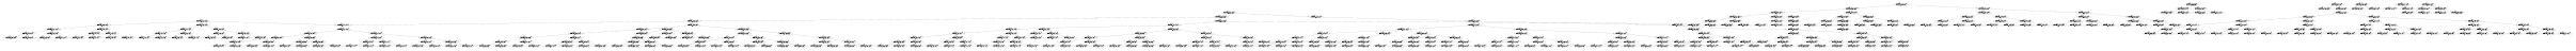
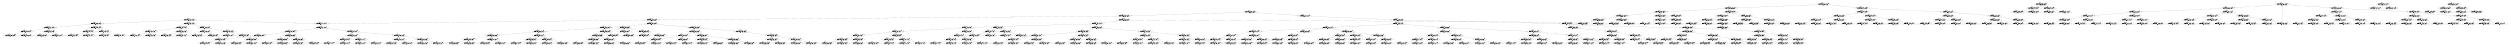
  digraph {
    n1 [label="Node{data=[6232, 6232]}"]
    n2 [label="Node{data=[4663, 4663]}"]
    n3 [label="Node{data=[8172, 8172]}"]
    n4 [label="Node{data=[2232, 2232]}"]
    n5 [label="Node{data=[5138, 5138]}"]
    n6 [label="Node{data=[8808, 8808]}"]
    n7 [label="Node{data=[2171, 2171]}"]
    n8 [label="Node{data=[3097, 3097]}"]
    n9 [label="Node{data=[4817, 4817]}"]
    n10 [label="Node{data=[5884, 5884]}"]
    n11 [label="Node{data=[2187, 2187]}"]
    n12 [label="Node{data=[3081, 3081]}"]
    n13 [label="Node{data=[3425, 3425]}"]
    n14 [label="Node{data=[1488, 1488]}"]
    n15 [label="Node{data=[1480, 1480]}"]
    n16 [label="Node{data=[2008, 2008]}"]
    n17 [label="Node{data=[2179, 2179]}"]
    n18 [label="Node{data=[2224, 2224]}"]
    n19 [label="Node{data=[1248, 1248]}"]
    n20 [label="Node{data=[1484, 1484]}"]
    n21 [label="Node{data=[1492, 1492]}"]
    n22 [label="Node{data=[2167, 2167]}"]
    n23 [label="Node{data=[1182, 1182]}"]
    n24 [label="Node{data=[1436, 1436]}"]
    n25 [label="Node{data=[1482, 1482]}"]
    n26 [label="Node{data=[1486, 1486]}"]
    n27 [label="Node{data=[1163, 1163]}"]
    n28 [label="Node{data=[1239, 1239]}"]
    n29 [label="Node{data=[1377, 1377]}"]
    n30 [label="Node{data=[1459, 1459]}"]
    n31 [label="Node{data=[1481, 1481]}"]
    n32 [label="Node{data=[1483, 1483]}"]
    n33 [label="Node{data=[1485, 1485]}"]
    n34 [label="Node{data=[1487, 1487]}"]
    n35 [label="Node{data=[1490, 1490]}"]
    n36 [label="Node{data=[1745, 1745]}"]
    n37 [label="Node{data=[2010, 2010]}"]
    n38 [label="Node{data=[2169, 2169]}"]
    n39 [label="Node{data=[1489, 1489]}"]
    n40 [label="Node{data=[1491, 1491]}"]
    n41 [label="Node{data=[1493, 1493]}"]
    n42 [label="Node{data=[1907, 1907]}"]
    n43 [label="Node{data=[2009, 2009]}"]
    n44 [label="Node{data=[2016, 2016]}"]
    n45 [label="Node{data=[2168, 2168]}"]
    n46 [label="Node{data=[2170, 2170]}"]
    n47 [label="Node{data=[2175, 2175]}"]
    n48 [label="Node{data=[2183, 2183]}"]
    n49 [label="Node{data=[2220, 2220]}"]
    n50 [label="Node{data=[2228, 2228]}"]
    n51 [label="Node{data=[2173, 2173]}"]
    n52 [label="Node{data=[2177, 2177]}"]
    n53 [label="Node{data=[2181, 2181]}"]
    n54 [label="Node{data=[2185, 2185]}"]
    n55 [label="Node{data=[2172, 2172]}"]
    n56 [label="Node{data=[2174, 2174]}"]
    n57 [label="Node{data=[2176, 2176]}"]
    n58 [label="Node{data=[2178, 2178]}"]
    n59 [label="Node{data=[2180, 2180]}"]
    n60 [label="Node{data=[2182, 2182]}"]
    n61 [label="Node{data=[2184, 2184]}"]
    n62 [label="Node{data=[2186, 2186]}"]
    n63 [label="Node{data=[2189, 2189]}"]
    n64 [label="Node{data=[2222, 2222]}"]
    n65 [label="Node{data=[2226, 2226]}"]
    n66 [label="Node{data=[2230, 2230]}"]
    n67 [label="Node{data=[2188, 2188]}"]
    n68 [label="Node{data=[2190, 2190]}"]
    n69 [label="Node{data=[2221, 2221]}"]
    n70 [label="Node{data=[2223, 2223]}"]
    n71 [label="Node{data=[2225, 2225]}"]
    n72 [label="Node{data=[2227, 2227]}"]
    n73 [label="Node{data=[2229, 2229]}"]
    n74 [label="Node{data=[2231, 2231]}"]
    n75 [label="Node{data=[3073, 3073]}"]
    n76 [label="Node{data=[3089, 3089]}"]
    n77 [label="Node{data=[3105, 3105]}"]
    n78 [label="Node{data=[4655, 4655]}"]
    n79 [label="Node{data=[2236, 2236]}"]
    n80 [label="Node{data=[3077, 3077]}"]
    n81 [label="Node{data=[3085, 3085]}"]
    n82 [label="Node{data=[2234, 2234]}"]
    n83 [label="Node{data=[3071, 3071]}"]
    n84 [label="Node{data=[3075, 3075]}"]
    n85 [label="Node{data=[3079, 3079]}"]
    n86 [label="Node{data=[2233, 2233]}"]
    n87 [label="Node{data=[2235, 2235]}"]
    n88 [label="Node{data=[2245, 2245]}"]
    n89 [label="Node{data=[3072, 3072]}"]
    n90 [label="Node{data=[3074, 3074]}"]
    n91 [label="Node{data=[3076, 3076]}"]
    n92 [label="Node{data=[3078, 3078]}"]
    n93 [label="Node{data=[3080, 3080]}"]
    n94 [label="Node{data=[3083, 3083]}"]
    n95 [label="Node{data=[3087, 3087]}"]
    n96 [label="Node{data=[3093, 3093]}"]
    n97 [label="Node{data=[3091, 3091]}"]
    n98 [label="Node{data=[3095, 3095]}"]
    n99 [label="Node{data=[3082, 3082]}"]
    n100 [label="Node{data=[3084, 3084]}"]
    n101 [label="Node{data=[3086, 3086]}"]
    n102 [label="Node{data=[3088, 3088]}"]
    n103 [label="Node{data=[3090, 3090]}"]
    n104 [label="Node{data=[3092, 3092]}"]
    n105 [label="Node{data=[3094, 3094]}"]
    n106 [label="Node{data=[3096, 3096]}"]
    n107 [label="Node{data=[3101, 3101]}"]
    n108 [label="Node{data=[3361, 3361]}"]
    n109 [label="Node{data=[4659, 4659]}"]
    n110 [label="Node{data=[3099, 3099]}"]
    n111 [label="Node{data=[3103, 3103]}"]
    n112 [label="Node{data=[3349, 3349]}"]
    n113 [label="Node{data=[3363, 3363]}"]
    n114 [label="Node{data=[3098, 3098]}"]
    n115 [label="Node{data=[3100, 3100]}"]
    n116 [label="Node{data=[3102, 3102]}"]
    n117 [label="Node{data=[3104, 3104]}"]
    n118 [label="Node{data=[3106, 3106]}"]
    n119 [label="Node{data=[3360, 3360]}"]
    n120 [label="Node{data=[3362, 3362]}"]
    n121 [label="Node{data=[3364, 3364]}"]
    n122 [label="Node{data=[3635, 3635]}"]
    n123 [label="Node{data=[3440, 3440]}"]
    n124 [label="Node{data=[3679, 3679]}"]
    n125 [label="Node{data=[4657, 4657]}"]
    n126 [label="Node{data=[4661, 4661]}"]
    n127 [label="Node{data=[3439, 3439]}"]
    n128 [label="Node{data=[3604, 3604]}"]
    n129 [label="Node{data=[3651, 3651]}"]
    n130 [label="Node{data=[3761, 3761]}"]
    n131 [label="Node{data=[4656, 4656]}"]
    n132 [label="Node{data=[4658, 4658]}"]
    n133 [label="Node{data=[4660, 4660]}"]
    n134 [label="Node{data=[4662, 4662]}"]
    n135 [label="Node{data=[4703, 4703]}"]
    n136 [label="Node{data=[4868, 4868]}"]
    n137 [label="Node{data=[6182, 6182]}"]
    n138 [label="Node{data=[5883, 5883]}"]
    n139 [label="Node{data=[6198, 6198]}"]
    n140 [label="Node{data=[4671, 4671]}"]
    n141 [label="Node{data=[4780, 4780]}"]
    n142 [label="Node{data=[4825, 4825]}"]
    n143 [label="Node{data=[4876, 4876]}"]
    n144 [label="Node{data=[4667, 4667]}"]
    n145 [label="Node{data=[4699, 4699]}"]
    n146 [label="Node{data=[4707, 4707]}"]
    n147 [label="Node{data=[4812, 4812]}"]
    n148 [label="Node{data=[4665, 4665]}"]
    n149 [label="Node{data=[4669, 4669]}"]
    n150 [label="Node{data=[4673, 4673]}"]
    n151 [label="Node{data=[4701, 4701]}"]
    n152 [label="Node{data=[4664, 4664]}"]
    n153 [label="Node{data=[4666, 4666]}"]
    n154 [label="Node{data=[4668, 4668]}"]
    n155 [label="Node{data=[4672, 4672]}"]
    n156 [label="Node{data=[4674, 4674]}"]
    n157 [label="Node{data=[4700, 4700]}"]
    n158 [label="Node{data=[4702, 4702]}"]
    n159 [label="Node{data=[4705, 4705]}"]
    n160 [label="Node{data=[4755, 4755]}"]
    n161 [label="Node{data=[4813, 4813]}"]
    n162 [label="Node{data=[4811, 4811]}"]
    n163 [label="Node{data=[4815, 4815]}"]
+   n164 [label="Node{data=[4704, 4704]}"]
    n165 [label="Node{data=[4706, 4706]}"]
    n166 [label="Node{data=[4750, 4750]}"]
    n167 [label="Node{data=[4775, 4775]}"]
    n168 [label="Node{data=[4810, 4810]}"]
    n169 [label="Node{data=[4814, 4814]}"]
    n170 [label="Node{data=[4816, 4816]}"]
    n171 [label="Node{data=[4821, 4821]}"]
    n172 [label="Node{data=[4864, 4864]}"]
    n173 [label="Node{data=[4872, 4872]}"]
    n174 [label="Node{data=[4880, 4880]}"]
    n175 [label="Node{data=[4819, 4819]}"]
    n176 [label="Node{data=[4823, 4823]}"]
    n177 [label="Node{data=[4862, 4862]}"]
    n178 [label="Node{data=[4866, 4866]}"]
    n179 [label="Node{data=[4818, 4818]}"]
    n180 [label="Node{data=[4820, 4820]}"]
    n181 [label="Node{data=[4822, 4822]}"]
    n182 [label="Node{data=[4824, 4824]}"]
    n183 [label="Node{data=[4861, 4861]}"]
    n184 [label="Node{data=[4863, 4863]}"]
    n185 [label="Node{data=[4865, 4865]}"]
    n186 [label="Node{data=[4867, 4867]}"]
    n187 [label="Node{data=[4870, 4870]}"]
    n188 [label="Node{data=[4874, 4874]}"]
    n189 [label="Node{data=[4878, 4878]}"]
    n190 [label="Node{data=[5108, 5108]}"]
    n191 [label="Node{data=[4869, 4869]}"]
    n192 [label="Node{data=[4871, 4871]}"]
    n193 [label="Node{data=[4873, 4873]}"]
    n194 [label="Node{data=[4875, 4875]}"]
    n195 [label="Node{data=[4877, 4877]}"]
    n196 [label="Node{data=[4879, 4879]}"]
    n197 [label="Node{data=[4881, 4881]}"]
    n198 [label="Node{data=[5115, 5115]}"]
    n199 [label="Node{data=[5419, 5419]}"]
    n200 [label="Node{data=[5891, 5891]}"]
    n201 [label="Node{data=[6190, 6190]}"]
    n202 [label="Node{data=[6224, 6224]}"]
    n203 [label="Node{data=[5270, 5270]}"]
    n204 [label="Node{data=[5582, 5582]}"]
    n205 [label="Node{data=[5887, 5887]}"]
    n206 [label="Node{data=[6150, 6150]}"]
    n207 [label="Node{data=[5166, 5166]}"]
    n208 [label="Node{data=[5355, 5355]}"]
    n209 [label="Node{data=[5529, 5529]}"]
    n210 [label="Node{data=[5818, 5818]}"]
    n211 [label="Node{data=[5152, 5152]}"]
    n212 [label="Node{data=[5246, 5246]}"]
    n213 [label="Node{data=[5354, 5354]}"]
    n214 [label="Node{data=[5382, 5382]}"]
    n215 [label="Node{data=[5503, 5503]}"]
    n216 [label="Node{data=[5543, 5543]}"]
    n217 [label="Node{data=[5624, 5624]}"]
    n218 [label="Node{data=[5882, 5882]}"]
    n219 [label="Node{data=[5885, 5885]}"]
    n220 [label="Node{data=[5889, 5889]}"]
    n221 [label="Node{data=[5893, 5893]}"]
    n222 [label="Node{data=[6180, 6180]}"]
    n223 [label="Node{data=[5886, 5886]}"]
    n224 [label="Node{data=[5888, 5888]}"]
    n225 [label="Node{data=[5890, 5890]}"]
    n226 [label="Node{data=[5892, 5892]}"]
    n227 [label="Node{data=[6179, 6179]}"]
    n228 [label="Node{data=[6181, 6181]}"]
    n229 [label="Node{data=[5894, 5894]}"]
    n230 [label="Node{data=[6186, 6186]}"]
    n231 [label="Node{data=[6194, 6194]}"]
    n232 [label="Node{data=[6220, 6220]}"]
    n233 [label="Node{data=[6228, 6228]}"]
    n234 [label="Node{data=[6184, 6184]}"]
    n235 [label="Node{data=[6188, 6188]}"]
    n236 [label="Node{data=[6192, 6192]}"]
    n237 [label="Node{data=[6196, 6196]}"]
    n238 [label="Node{data=[6183, 6183]}"]
    n239 [label="Node{data=[6185, 6185]}"]
    n240 [label="Node{data=[6187, 6187]}"]
    n241 [label="Node{data=[6189, 6189]}"]
    n242 [label="Node{data=[6191, 6191]}"]
    n243 [label="Node{data=[6193, 6193]}"]
    n244 [label="Node{data=[6195, 6195]}"]
    n245 [label="Node{data=[6197, 6197]}"]
    n246 [label="Node{data=[6218, 6218]}"]
    n247 [label="Node{data=[6222, 6222]}"]
    n248 [label="Node{data=[6226, 6226]}"]
    n249 [label="Node{data=[6230, 6230]}"]
    n250 [label="Node{data=[6199, 6199]}"]
    n251 [label="Node{data=[6219, 6219]}"]
    n252 [label="Node{data=[6221, 6221]}"]
    n253 [label="Node{data=[6223, 6223]}"]
    n254 [label="Node{data=[6225, 6225]}"]
    n255 [label="Node{data=[6227, 6227]}"]
    n256 [label="Node{data=[6229, 6229]}"]
    n257 [label="Node{data=[6231, 6231]}"]
    n258 [label="Node{data=[7866, 7866]}"]
    n259 [label="Node{data=[7823, 7823]}"]
    n260 [label="Node{data=[7882, 7882]}"]
    n261 [label="Node{data=[8745, 8745]}"]
    n262 [label="Node{data=[8944, 8944]}"]
    n263 [label="Node{data=[7815, 7815]}"]
    n264 [label="Node{data=[7831, 7831]}"]
    n265 [label="Node{data=[7874, 7874]}"]
    n266 [label="Node{data=[7890, 7890]}"]
    n267 [label="Node{data=[7811, 7811]}"]
    n268 [label="Node{data=[7819, 7819]}"]
    n269 [label="Node{data=[7827, 7827]}"]
+   n270 [label="Node{data=[7835, 7835]}"]
    n271 [label="Node{data=[6234, 6234]}"]
    n272 [label="Node{data=[7813, 7813]}"]
    n273 [label="Node{data=[7817, 7817]}"]
    n274 [label="Node{data=[7821, 7821]}"]
    n275 [label="Node{data=[6233, 6233]}"]
    n276 [label="Node{data=[6280, 6280]}"]
    n277 [label="Node{data=[7812, 7812]}"]
    n278 [label="Node{data=[7814, 7814]}"]
    n279 [label="Node{data=[7816, 7816]}"]
    n280 [label="Node{data=[7818, 7818]}"]
    n281 [label="Node{data=[7820, 7820]}"]
    n282 [label="Node{data=[7822, 7822]}"]
    n283 [label="Node{data=[7825, 7825]}"]
    n284 [label="Node{data=[7829, 7829]}"]
    n285 [label="Node{data=[7833, 7833]}"]
    n286 [label="Node{data=[7864, 7864]}"]
    n287 [label="Node{data=[7824, 7824]}"]
    n288 [label="Node{data=[7826, 7826]}"]
    n289 [label="Node{data=[7828, 7828]}"]
    n290 [label="Node{data=[7830, 7830]}"]
    n291 [label="Node{data=[7832, 7832]}"]
    n292 [label="Node{data=[7834, 7834]}"]
    n293 [label="Node{data=[7836, 7836]}"]
    n294 [label="Node{data=[7865, 7865]}"]
    n295 [label="Node{data=[7870, 7870]}"]
    n296 [label="Node{data=[7878, 7878]}"]
    n297 [label="Node{data=[7886, 7886]}"]
    n298 [label="Node{data=[7894, 7894]}"]
    n299 [label="Node{data=[7868, 7868]}"]
    n300 [label="Node{data=[7876, 7876]}"]
    n301 [label="Node{data=[7880, 7880]}"]
    n302 [label="Node{data=[7867, 7867]}"]
    n303 [label="Node{data=[7869, 7869]}"]
    n304 [label="Node{data=[7872, 7872]}"]
    n305 [label="Node{data=[7871, 7871]}"]
    n306 [label="Node{data=[7873, 7873]}"]
    n307 [label="Node{data=[7875, 7875]}"]
    n308 [label="Node{data=[7877, 7877]}"]
    n309 [label="Node{data=[7879, 7879]}"]
    n310 [label="Node{data=[7881, 7881]}"]
    n311 [label="Node{data=[7884, 7884]}"]
    n312 [label="Node{data=[7888, 7888]}"]
    n313 [label="Node{data=[7892, 7892]}"]
    n314 [label="Node{data=[7896, 7896]}"]
    n315 [label="Node{data=[7883, 7883]}"]
    n316 [label="Node{data=[7885, 7885]}"]
    n317 [label="Node{data=[7887, 7887]}"]
    n318 [label="Node{data=[7889, 7889]}"]
    n319 [label="Node{data=[7891, 7891]}"]
    n320 [label="Node{data=[7893, 7893]}"]
    n321 [label="Node{data=[7895, 7895]}"]
    n322 [label="Node{data=[8111, 8111]}"]
    n323 [label="Node{data=[8225, 8225]}"]
    n324 [label="Node{data=[8761, 8761]}"]
    n325 [label="Node{data=[8936, 8936]}"]
    n326 [label="Node{data=[8960, 8960]}"]
    n327 [label="Node{data=[8180, 8180]}"]
    n328 [label="Node{data=[8737, 8737]}"]
    n329 [label="Node{data=[8753, 8753]}"]
    n330 [label="Node{data=[8800, 8800]}"]
    n331 [label="Node{data=[8749, 8749]}"]
    n332 [label="Node{data=[8176, 8176]}"]
    n333 [label="Node{data=[8184, 8184]}"]
    n334 [label="Node{data=[8733, 8733]}"]
    n335 [label="Node{data=[8741, 8741]}"]
    n336 [label="Node{data=[8174, 8174]}"]
    n337 [label="Node{data=[8178, 8178]}"]
    n338 [label="Node{data=[8182, 8182]}"]
    n339 [label="Node{data=[8186, 8186]}"]
    n340 [label="Node{data=[8173, 8173]}"]
    n341 [label="Node{data=[8175, 8175]}"]
    n342 [label="Node{data=[8177, 8177]}"]
    n343 [label="Node{data=[8181, 8181]}"]
    n344 [label="Node{data=[8183, 8183]}"]
    n345 [label="Node{data=[8185, 8185]}"]
    n346 [label="Node{data=[8187, 8187]}"]
    n347 [label="Node{data=[8672, 8672]}"]
    n348 [label="Node{data=[8735, 8735]}"]
    n349 [label="Node{data=[8739, 8739]}"]
    n350 [label="Node{data=[8743, 8743]}"]
    n351 [label="Node{data=[8411, 8411]}"]
    n352 [label="Node{data=[8732, 8732]}"]
    n353 [label="Node{data=[8734, 8734]}"]
    n354 [label="Node{data=[8736, 8736]}"]
    n355 [label="Node{data=[8738, 8738]}"]
    n356 [label="Node{data=[8740, 8740]}"]
    n357 [label="Node{data=[8742, 8742]}"]
    n358 [label="Node{data=[8744, 8744]}"]
    n359 [label="Node{data=[8757, 8757]}"]
    n360 [label="Node{data=[8765, 8765]}"]
    n361 [label="Node{data=[8804, 8804]}"]
    n362 [label="Node{data=[8798, 8798]}"]
    n363 [label="Node{data=[8747, 8747]}"]
    n364 [label="Node{data=[8751, 8751]}"]
    n365 [label="Node{data=[8755, 8755]}"]
    n366 [label="Node{data=[8759, 8759]}"]
    n367 [label="Node{data=[8746, 8746]}"]
    n368 [label="Node{data=[8748, 8748]}"]
    n369 [label="Node{data=[8750, 8750]}"]
    n370 [label="Node{data=[8752, 8752]}"]
    n371 [label="Node{data=[8754, 8754]}"]
    n372 [label="Node{data=[8756, 8756]}"]
    n373 [label="Node{data=[8758, 8758]}"]
    n374 [label="Node{data=[8760, 8760]}"]
    n375 [label="Node{data=[8763, 8763]}"]
    n376 [label="Node{data=[8802, 8802]}"]
    n377 [label="Node{data=[8806, 8806]}"]
    n378 [label="Node{data=[8762, 8762]}"]
    n379 [label="Node{data=[8764, 8764]}"]
    n380 [label="Node{data=[8797, 8797]}"]
    n381 [label="Node{data=[8799, 8799]}"]
    n382 [label="Node{data=[8801, 8801]}"]
    n383 [label="Node{data=[8803, 8803]}"]
    n384 [label="Node{data=[8805, 8805]}"]
    n385 [label="Node{data=[8807, 8807]}"]
    n386 [label="Node{data=[8940, 8940]}"]
    n387 [label="Node{data=[8952, 8952]}"]
    n388 [label="Node{data=[9009, 9009]}"]
    n389 [label="Node{data=[8812, 8812]}"]
    n390 [label="Node{data=[8810, 8810]}"]
    n391 [label="Node{data=[8934, 8934]}"]
    n392 [label="Node{data=[8938, 8938]}"]
    n393 [label="Node{data=[8942, 8942]}"]
    n394 [label="Node{data=[8809, 8809]}"]
    n395 [label="Node{data=[8811, 8811]}"]
    n396 [label="Node{data=[8813, 8813]}"]
    n397 [label="Node{data=[8935, 8935]}"]
    n398 [label="Node{data=[8937, 8937]}"]
    n399 [label="Node{data=[8939, 8939]}"]
    n400 [label="Node{data=[8941, 8941]}"]
    n401 [label="Node{data=[8943, 8943]}"]
    n402 [label="Node{data=[8948, 8948]}"]
    n403 [label="Node{data=[8956, 8956]}"]
    n404 [label="Node{data=[8962, 8962]}"]
    n405 [label="Node{data=[9673, 9673]}"]
    n406 [label="Node{data=[8946, 8946]}"]
    n407 [label="Node{data=[8950, 8950]}"]
    n408 [label="Node{data=[8954, 8954]}"]
    n409 [label="Node{data=[8958, 8958]}"]
    n410 [label="Node{data=[8945, 8945]}"]
    n411 [label="Node{data=[8947, 8947]}"]
    n412 [label="Node{data=[8949, 8949]}"]
    n413 [label="Node{data=[8951, 8951]}"]
    n414 [label="Node{data=[8953, 8953]}"]
    n415 [label="Node{data=[8955, 8955]}"]
    n416 [label="Node{data=[8957, 8957]}"]
    n417 [label="Node{data=[8959, 8959]}"]
    n418 [label="Node{data=[8961, 8961]}"]
    n419 [label="Node{data=[8963, 8963]}"]
    n420 [label="Node{data=[9671, 9671]}"]
    n421 [label="Node{data=[9689, 9689]}"]
    n422 [label="Node{data=[9670, 9670]}"]
    n423 [label="Node{data=[9672, 9672]}"]
    n424 [label="Node{data=[9928, 9928]}"]
    n1 -> n2
    n1 -> n3
    n2 -> n4
    n2 -> n5
    n3 -> n6
    n4 -> n7
    n4 -> n8
    n5 -> n9
    n5 -> n10
    n6 -> n261
    n6 -> n262
    n7 -> n11
    n8 -> n12
    n8 -> n13
    n9 -> n135
    n9 -> n136
    n11 -> n17
    n11 -> n18
    n12 -> n75
    n12 -> n76
    n13 -> n77
    n13 -> n78
    n14 -> n7
    n14 -> n15
    n14 -> n16
    n15 -> n19
    n15 -> n20
    n16 -> n21
    n16 -> n22
    n17 -> n47
    n17 -> n48
    n18 -> n49
    n18 -> n50
    n19 -> n23
    n19 -> n24
    n20 -> n25
    n20 -> n26
    n21 -> n35
    n21 -> n36
    n22 -> n37
    n22 -> n38
    n23 -> n27
    n23 -> n28
    n24 -> n29
    n24 -> n30
    n25 -> n31
    n25 -> n32
    n26 -> n33
    n26 -> n34
    n35 -> n39
    n35 -> n40
    n36 -> n41
    n36 -> n42
    n37 -> n43
    n37 -> n44
    n38 -> n45
    n38 -> n46
    n47 -> n51
    n47 -> n52
    n48 -> n53
    n48 -> n54
    n49 -> n63
    n49 -> n64
    n50 -> n65
    n50 -> n66
    n51 -> n55
    n51 -> n56
    n52 -> n57
    n52 -> n58
    n53 -> n59
    n53 -> n60
    n54 -> n61
    n54 -> n62
    n63 -> n67
    n63 -> n68
    n64 -> n69
    n64 -> n70
    n65 -> n71
    n65 -> n72
    n66 -> n73
    n66 -> n74
    n75 -> n79
    n75 -> n80
    n76 -> n81
    n77 -> n107
    n77 -> n108
    n78 -> n109
    n79 -> n82
    n79 -> n83
    n80 -> n84
    n80 -> n85
    n81 -> n94
    n81 -> n95
    n82 -> n86
    n82 -> n87
    n83 -> n88
    n83 -> n89
    n84 -> n90
    n84 -> n91
    n85 -> n92
    n85 -> n93
    n94 -> n99
    n94 -> n100
    n95 -> n101
    n95 -> n102
    n96 -> n76
    n96 -> n97
    n96 -> n98
    n97 -> n103
    n97 -> n104
    n98 -> n105
    n98 -> n106
    n107 -> n110
    n107 -> n111
    n108 -> n112
    n108 -> n113
    n109 -> n125
    n109 -> n126
    n110 -> n114
    n110 -> n115
    n111 -> n116
    n111 -> n117
    n112 -> n118
    n112 -> n119
    n113 -> n120
    n113 -> n121
    n122 -> n123
    n122 -> n124
    n123 -> n127
    n123 -> n128
    n124 -> n129
    n124 -> n130
    n125 -> n131
    n125 -> n132
    n126 -> n133
    n126 -> n134
    n135 -> n140
    n135 -> n141
    n136 -> n142
    n136 -> n143
    n137 -> n138
    n137 -> n139
    n138 -> n199
    n138 -> n200
    n139 -> n201
    n139 -> n202
    n140 -> n144
    n140 -> n145
    n141 -> n146
    n141 -> n147
    n142 -> n171
    n142 -> n172
    n143 -> n173
    n143 -> n174
    n144 -> n148
    n144 -> n149
    n145 -> n150
    n145 -> n151
    n146 -> n159
    n146 -> n160
    n148 -> n152
    n148 -> n153
    n149 -> n154
    n150 -> n155
    n150 -> n156
    n151 -> n157
    n151 -> n158
+   n159 -> n164
    n159 -> n165
    n160 -> n166
    n160 -> n167
    n161 -> n162
    n161 -> n163
    n162 -> n147
    n162 -> n168
    n163 -> n169
    n163 -> n170
    n171 -> n175
    n171 -> n176
    n172 -> n177
    n172 -> n178
    n173 -> n187
    n173 -> n188
    n174 -> n189
    n174 -> n190
    n175 -> n179
    n175 -> n180
    n176 -> n181
    n176 -> n182
    n177 -> n183
    n177 -> n184
    n178 -> n185
    n178 -> n186
    n187 -> n191
    n187 -> n192
    n188 -> n193
    n188 -> n194
    n189 -> n195
    n189 -> n196
    n190 -> n197
    n190 -> n198
    n199 -> n203
    n199 -> n204
    n200 -> n205
    n200 -> n206
    n201 -> n230
    n201 -> n231
    n202 -> n232
    n202 -> n233
    n203 -> n207
    n203 -> n208
    n204 -> n209
    n204 -> n210
    n205 -> n219
    n205 -> n220
    n206 -> n221
    n206 -> n222
    n207 -> n211
    n207 -> n212
    n208 -> n213
    n209 -> n215
    n209 -> n216
    n210 -> n217
    n210 -> n218
    n213 -> n214
    n219 -> n10
    n219 -> n223
    n220 -> n224
    n220 -> n225
    n221 -> n226
    n222 -> n227
    n222 -> n228
    n229 -> n221
    n230 -> n234
    n230 -> n235
    n231 -> n236
    n231 -> n237
    n232 -> n246
    n232 -> n247
    n233 -> n248
    n233 -> n249
    n234 -> n238
    n234 -> n239
    n235 -> n240
    n235 -> n241
    n236 -> n242
    n236 -> n243
    n237 -> n244
    n237 -> n245
    n246 -> n250
    n246 -> n251
    n247 -> n252
    n247 -> n253
    n248 -> n254
    n248 -> n255
    n249 -> n256
    n249 -> n257
    n258 -> n259
    n258 -> n260
    n259 -> n263
    n259 -> n264
    n260 -> n265
    n260 -> n266
    n261 -> n323
    n261 -> n324
    n262 -> n325
    n262 -> n326
    n263 -> n267
    n263 -> n268
    n264 -> n269
+   n264 -> n270
    n265 -> n295
    n265 -> n296
    n266 -> n297
    n266 -> n298
    n267 -> n271
    n267 -> n272
    n268 -> n273
    n268 -> n274
    n269 -> n283
    n269 -> n284
+   n270 -> n285
+   n270 -> n286
    n271 -> n275
    n271 -> n276
    n272 -> n277
    n272 -> n278
    n273 -> n279
    n273 -> n280
    n274 -> n281
    n274 -> n282
    n283 -> n287
    n283 -> n288
    n284 -> n289
    n284 -> n290
    n285 -> n291
    n285 -> n292
    n286 -> n293
    n286 -> n294
    n294 -> n258
    n295 -> n299
    n296 -> n300
    n296 -> n301
    n297 -> n311
    n297 -> n312
    n298 -> n313
    n298 -> n314
    n299 -> n302
    n299 -> n303
    n300 -> n307
    n300 -> n308
    n301 -> n309
    n301 -> n310
    n304 -> n305
    n304 -> n306
    n311 -> n315
    n311 -> n316
    n312 -> n317
    n312 -> n318
    n313 -> n319
    n313 -> n320
    n314 -> n321
    n314 -> n322
    n323 -> n327
    n323 -> n328
    n324 -> n329
    n324 -> n330
    n324 -> n331
    n325 -> n386
    n326 -> n387
    n326 -> n388
    n327 -> n332
    n327 -> n333
    n328 -> n334
    n328 -> n335
    n329 -> n359
    n330 -> n360
    n330 -> n361
    n330 -> n362
    n331 -> n363
    n331 -> n364
    n332 -> n336
    n332 -> n337
    n333 -> n338
    n333 -> n339
    n334 -> n347
    n334 -> n348
    n335 -> n349
    n335 -> n350
    n336 -> n340
    n336 -> n341
    n337 -> n342
    n338 -> n343
    n338 -> n344
    n339 -> n345
    n339 -> n346
    n347 -> n351
    n347 -> n352
    n348 -> n353
    n348 -> n354
    n349 -> n355
    n349 -> n356
    n350 -> n357
    n350 -> n358
    n359 -> n365
    n359 -> n366
    n360 -> n375
    n361 -> n376
    n361 -> n377
    n362 -> n380
    n362 -> n381
    n363 -> n367
    n363 -> n368
    n364 -> n369
    n364 -> n370
    n365 -> n371
    n365 -> n372
    n366 -> n373
    n366 -> n374
    n375 -> n378
    n375 -> n379
    n376 -> n382
    n376 -> n383
    n377 -> n384
    n377 -> n385
    n386 -> n392
    n386 -> n393
    n387 -> n402
    n387 -> n403
    n388 -> n404
    n388 -> n405
    n389 -> n390
    n389 -> n391
    n390 -> n394
    n390 -> n395
    n391 -> n396
    n391 -> n397
    n392 -> n398
    n392 -> n399
    n393 -> n400
    n393 -> n401
    n402 -> n406
    n402 -> n407
    n403 -> n408
    n403 -> n409
    n404 -> n418
    n404 -> n419
    n405 -> n420
    n405 -> n421
    n406 -> n410
    n406 -> n411
    n407 -> n412
    n407 -> n413
    n408 -> n414
    n408 -> n415
    n409 -> n416
    n409 -> n417
    n420 -> n422
    n420 -> n423
    n421 -> n424
  }
